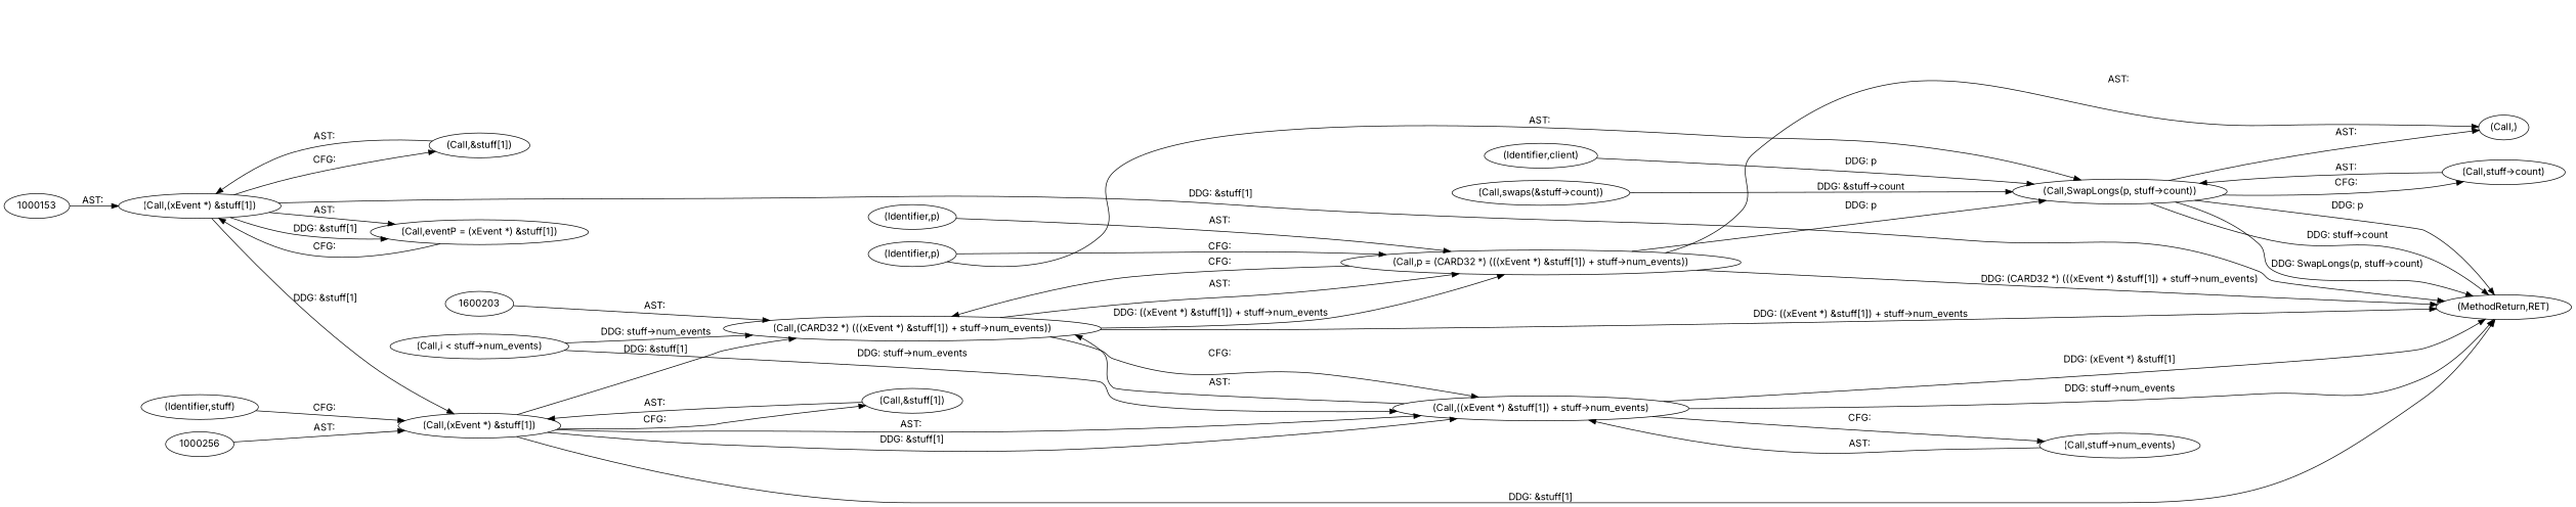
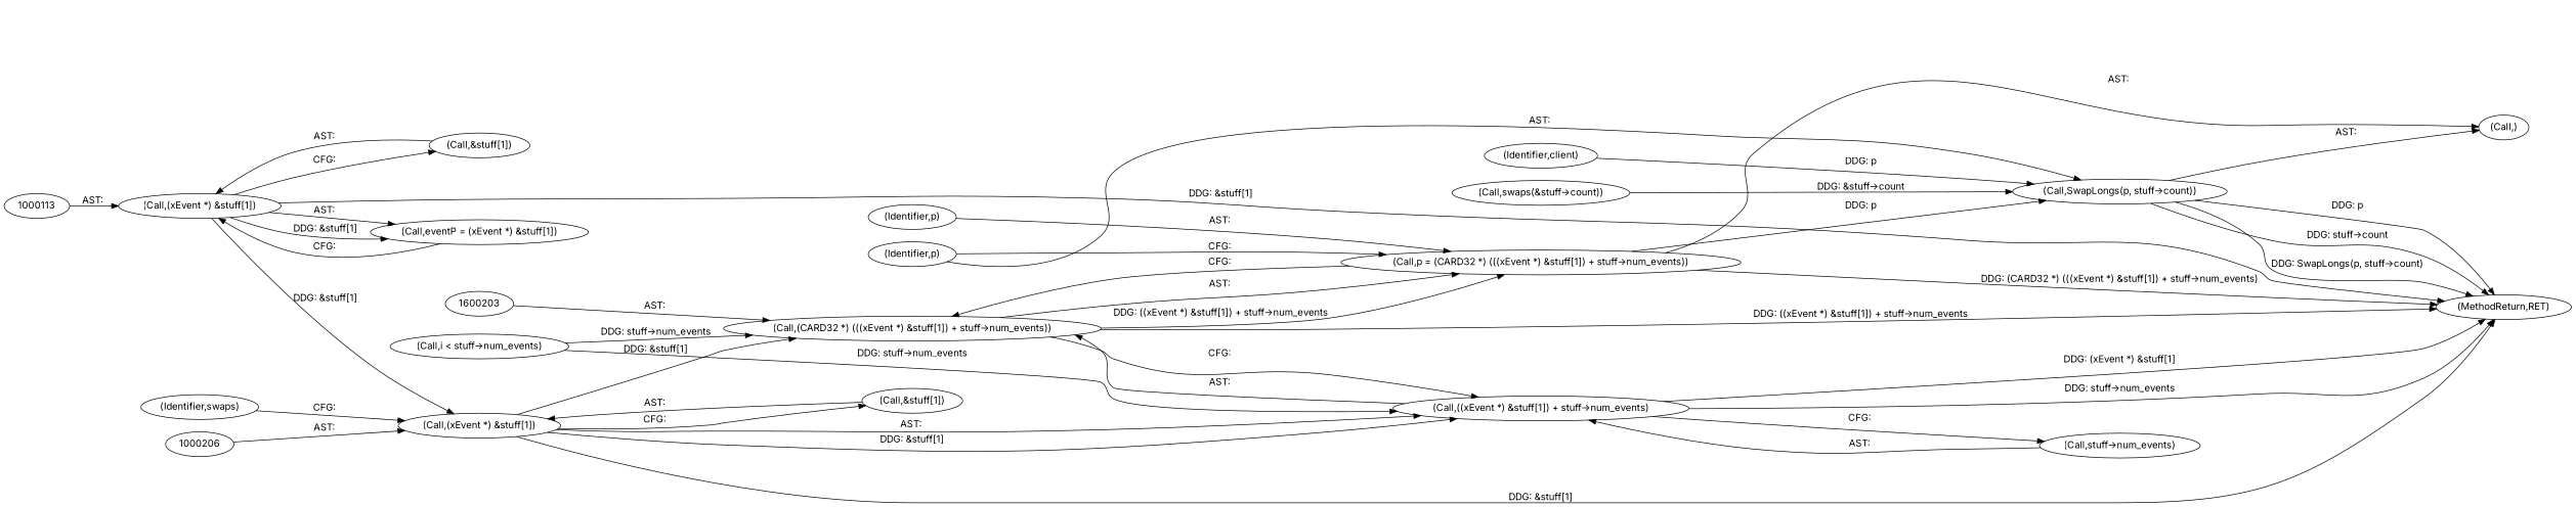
  digraph {
    fontname=Inter
    rankdir=LR
    node [fontname=Inter]
    edge [fontname=Inter]
    n1 [label="(Call,(xEvent *) &stuff[1])"]
    n2 [label="(Call,(CARD32 *) (((xEvent *) &stuff[1]) + stuff->num_events))"]
    n3 [label="(Call,((xEvent *) &stuff[1]) + stuff->num_events)"]
    n4 [label="(MethodReturn,RET)"]
    n5 [label="(Call,&stuff[1])"]
    n6 [label="(Call,p = (CARD32 *) (((xEvent *) &stuff[1]) + stuff->num_events))"]
    n7 [label="(Call,stuff->num_events)"]
    n8 [label="(Call,(xEvent *) &stuff[1])"]
    n9 [label="(Call,eventP = (xEvent *) &stuff[1])"]
    n10 [label="(Call,&stuff[1])"]
    n11 [label="(Call,SwapLongs(p, stuff->count))"]
    n12 [label="(Call,)"]
-   n13 [label="(Call,stuff->count)"]
    n14 [label="(Identifier,client)"]
-   n15 [label="(Identifier,stuff)"]
+   n15 [label="(Identifier,swaps)"]
    n16 [label="(Call,swaps(&stuff->count))"]
    n17 [label="(Call,i < stuff->num_events)"]
    n18 [label="(Identifier,p)"]
    n19 [label="(Identifier,p)"]
-   1000206 [label=1000256]
-   1000153
+   1000206
+   1000153 [label=1000113]
    n22 [label=1600203]
    n1 -> n2 [label="DDG: &stuff[1]"]
    n1 -> n3 [label="AST: "]
    n1 -> n3 [label="DDG: &stuff[1]"]
    n1 -> n4 [label="DDG: &stuff[1]"]
    n1 -> n5 [label="CFG: "]
    n2 -> n3 [label="CFG: "]
    n2 -> n4 [label="DDG: ((xEvent *) &stuff[1]) + stuff->num_events"]
    n2 -> n6 [label="AST: "]
    n2 -> n6 [label="DDG: ((xEvent *) &stuff[1]) + stuff->num_events"]
    n3 -> n2 [label="AST: "]
    n3 -> n4 [label="DDG: stuff->num_events"]
    n3 -> n4 [label="DDG: (xEvent *) &stuff[1]"]
    n3 -> n7 [label="CFG: "]
    n5 -> n1 [label="AST: "]
    n6 -> n2 [label="CFG: "]
    n6 -> n4 [label="DDG: (CARD32 *) (((xEvent *) &stuff[1]) + stuff->num_events)"]
    n6 -> n11 [label="DDG: p"]
    n6 -> n12 [label="AST: "]
    n7 -> n3 [label="AST: "]
    n8 -> n1 [label="DDG: &stuff[1]"]
    n8 -> n4 [label="DDG: &stuff[1]"]
    n8 -> n9 [label="AST: "]
    n8 -> n9 [label="DDG: &stuff[1]"]
    n8 -> n10 [label="CFG: "]
    n9 -> n8 [label="CFG: "]
    n10 -> n8 [label="AST: "]
    n11 -> n4 [label="DDG: stuff->count"]
    n11 -> n4 [label="DDG: SwapLongs(p, stuff->count)"]
    n11 -> n4 [label="DDG: p"]
    n11 -> n12 [label="AST: "]
-   n11 -> n13 [label="CFG: "]
-   n13 -> n11 [label="AST: "]
    n14 -> n11 [label="DDG: p"]
    n15 -> n1 [label="CFG: "]
    n16 -> n11 [label="DDG: &stuff->count"]
    n17 -> n2 [label="DDG: stuff->num_events"]
    n17 -> n3 [label="DDG: stuff->num_events"]
    n18 -> n6 [label="AST: "]
    n19 -> n6 [label="CFG: "]
    n19 -> n11 [label="AST: "]
    1000206 -> n1 [label="AST: "]
    1000153 -> n8 [label="AST: "]
    n22 -> n2 [label="AST: "]
  }
